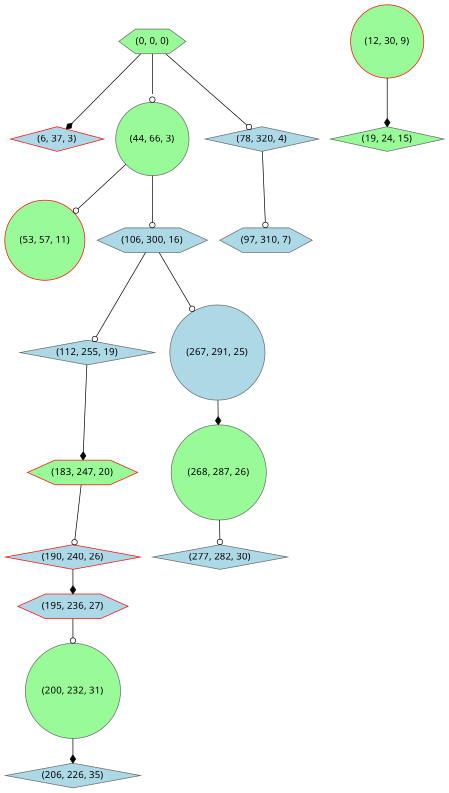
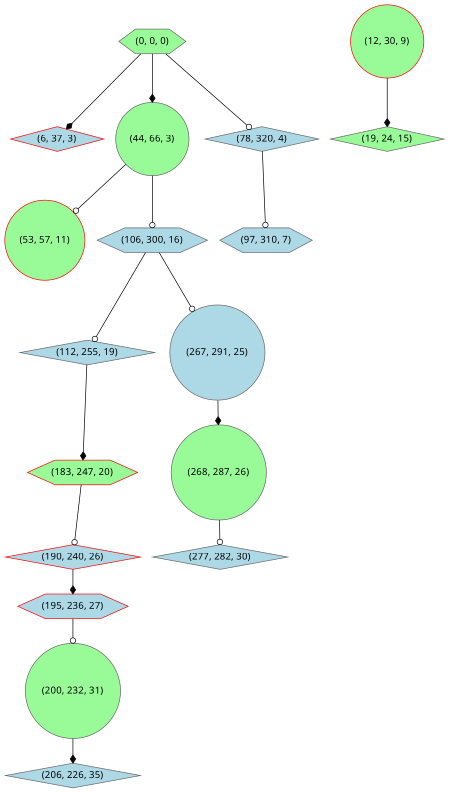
  digraph {
    fontname="Noto Sans"
    node [color=gray40 fillcolor=lightblue fontname="Noto Sans" shape=diamond style=filled]
    edge [arrowhead=odot fontname="Noto Sans"]
    "(0, 0, 0)" [fillcolor=palegreen shape=hexagon]
    "(6, 37, 3)" [color=red]
    "(44, 66, 3)" [fillcolor=palegreen shape=circle]
    "(78, 320, 4)"
    "(53, 57, 11)" [color=red fillcolor=palegreen shape=circle]
    "(106, 300, 16)" [shape=hexagon]
    "(97, 310, 7)" [shape=hexagon]
    "(12, 30, 9)" [color=red fillcolor=palegreen shape=circle]
    "(19, 24, 15)" [fillcolor=palegreen]
    "(112, 255, 19)"
    "(267, 291, 25)" [shape=circle]
    "(183, 247, 20)" [color=red fillcolor=palegreen shape=hexagon]
    "(268, 287, 26)" [fillcolor=palegreen shape=circle]
    "(190, 240, 26)" [color=red]
    "(195, 236, 27)" [color=red shape=hexagon]
    "(200, 232, 31)" [fillcolor=palegreen shape=circle]
    "(206, 226, 35)"
    "(277, 282, 30)"
    "(0, 0, 0)" -> "(6, 37, 3)" [arrowhead=diamond]
-   "(0, 0, 0)" -> "(44, 66, 3)"
+   "(0, 0, 0)" -> "(44, 66, 3)" [arrowhead=diamond]
    "(0, 0, 0)" -> "(78, 320, 4)"
    "(44, 66, 3)" -> "(53, 57, 11)"
    "(44, 66, 3)" -> "(106, 300, 16)"
    "(78, 320, 4)" -> "(97, 310, 7)"
    "(106, 300, 16)" -> "(112, 255, 19)"
    "(106, 300, 16)" -> "(267, 291, 25)"
    "(12, 30, 9)" -> "(19, 24, 15)" [arrowhead=diamond]
    "(112, 255, 19)" -> "(183, 247, 20)" [arrowhead=diamond]
    "(267, 291, 25)" -> "(268, 287, 26)" [arrowhead=diamond]
    "(183, 247, 20)" -> "(190, 240, 26)"
    "(268, 287, 26)" -> "(277, 282, 30)"
    "(190, 240, 26)" -> "(195, 236, 27)" [arrowhead=diamond]
    "(195, 236, 27)" -> "(200, 232, 31)"
    "(200, 232, 31)" -> "(206, 226, 35)" [arrowhead=diamond]
  }
